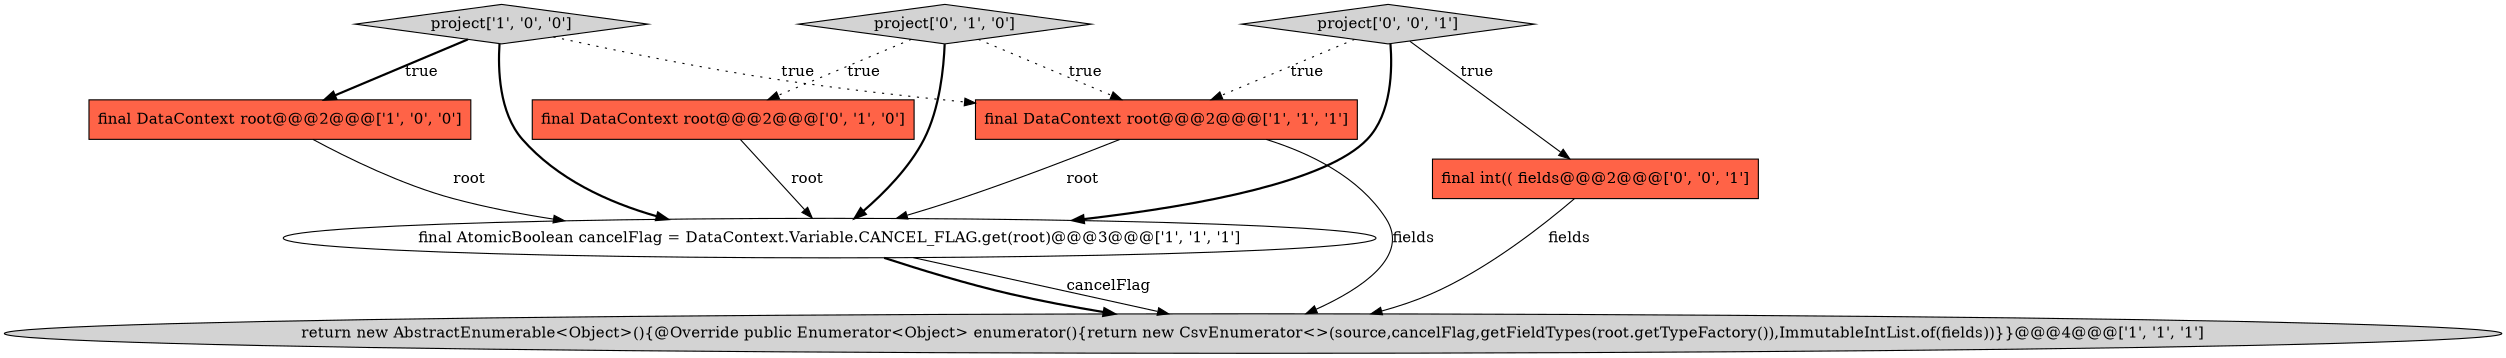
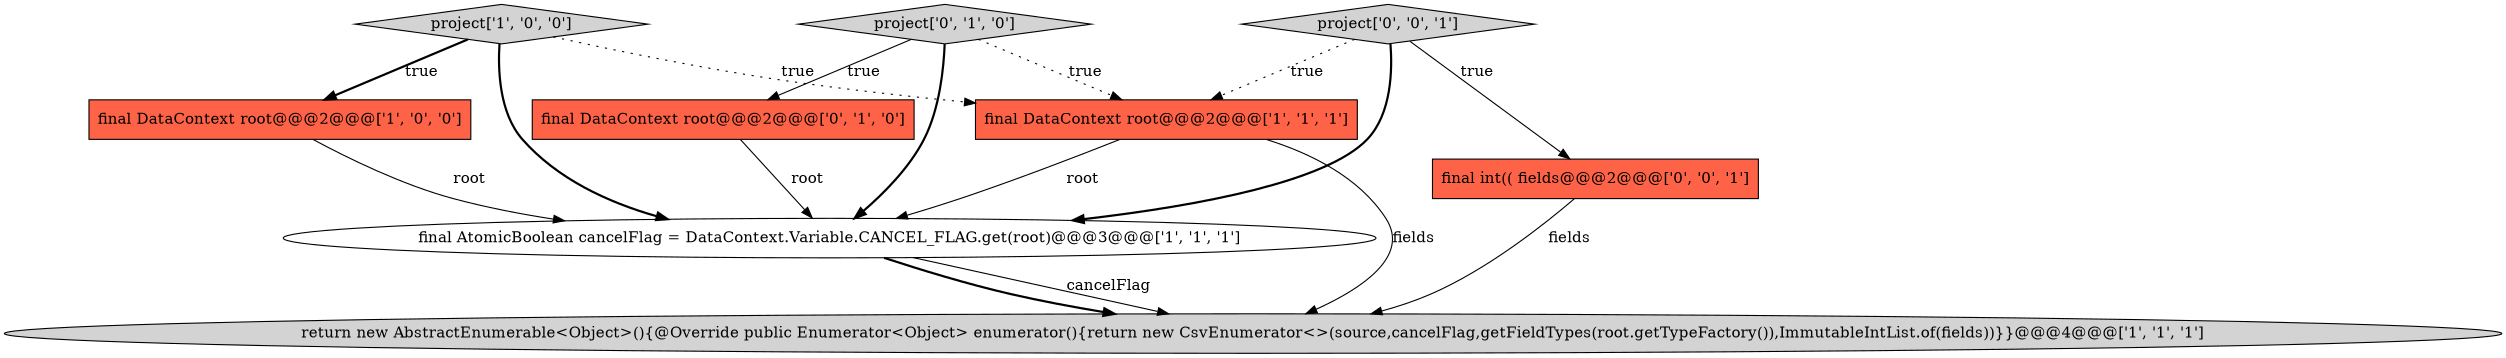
  digraph {
    node [fillcolor=lightgray shape=box style=filled]
    edge [style=solid]
    n1 [label="project['0', '1', '0']" shape=diamond]
    n2 [fillcolor=white label="final AtomicBoolean cancelFlag = DataContext.Variable.CANCEL_FLAG.get(root)@@@3@@@['1', '1', '1']" shape=ellipse]
    n3 [fillcolor=tomato label="final DataContext root@@@2@@@['1', '1', '1']"]
    n4 [fillcolor=tomato label="final DataContext root@@@2@@@['0', '1', '0']"]
    n5 [label="return new AbstractEnumerable<Object>(){@Override public Enumerator<Object> enumerator(){return new CsvEnumerator<>(source,cancelFlag,getFieldTypes(root.getTypeFactory()),ImmutableIntList.of(fields))}}@@@4@@@['1', '1', '1']" shape=ellipse]
    n6 [fillcolor=tomato label="final int(( fields@@@2@@@['0', '0', '1']"]
    n7 [label="project['0', '0', '1']" shape=diamond]
    n8 [label="project['1', '0', '0']" shape=diamond]
    n9 [fillcolor=tomato label="final DataContext root@@@2@@@['1', '0', '0']"]
    n1 -> n2 [style=bold]
    n1 -> n3 [label=true style=dotted]
-   n1 -> n4 [label=true style=dotted]
+   n1 -> n4 [label=true]
    n2 -> n5 [label=cancelFlag]
    n2 -> n5 [style=bold]
    n3 -> n2 [label=root]
    n3 -> n5 [label=fields]
    n4 -> n2 [label=root]
    n6 -> n5 [label=fields]
    n7 -> n2 [style=bold]
    n7 -> n3 [label=true style=dotted]
    n7 -> n6 [label=true]
    n8 -> n2 [style=bold]
    n8 -> n3 [label=true style=dotted]
    n8 -> n9 [label=true style=bold]
    n9 -> n2 [label=root]
  }
